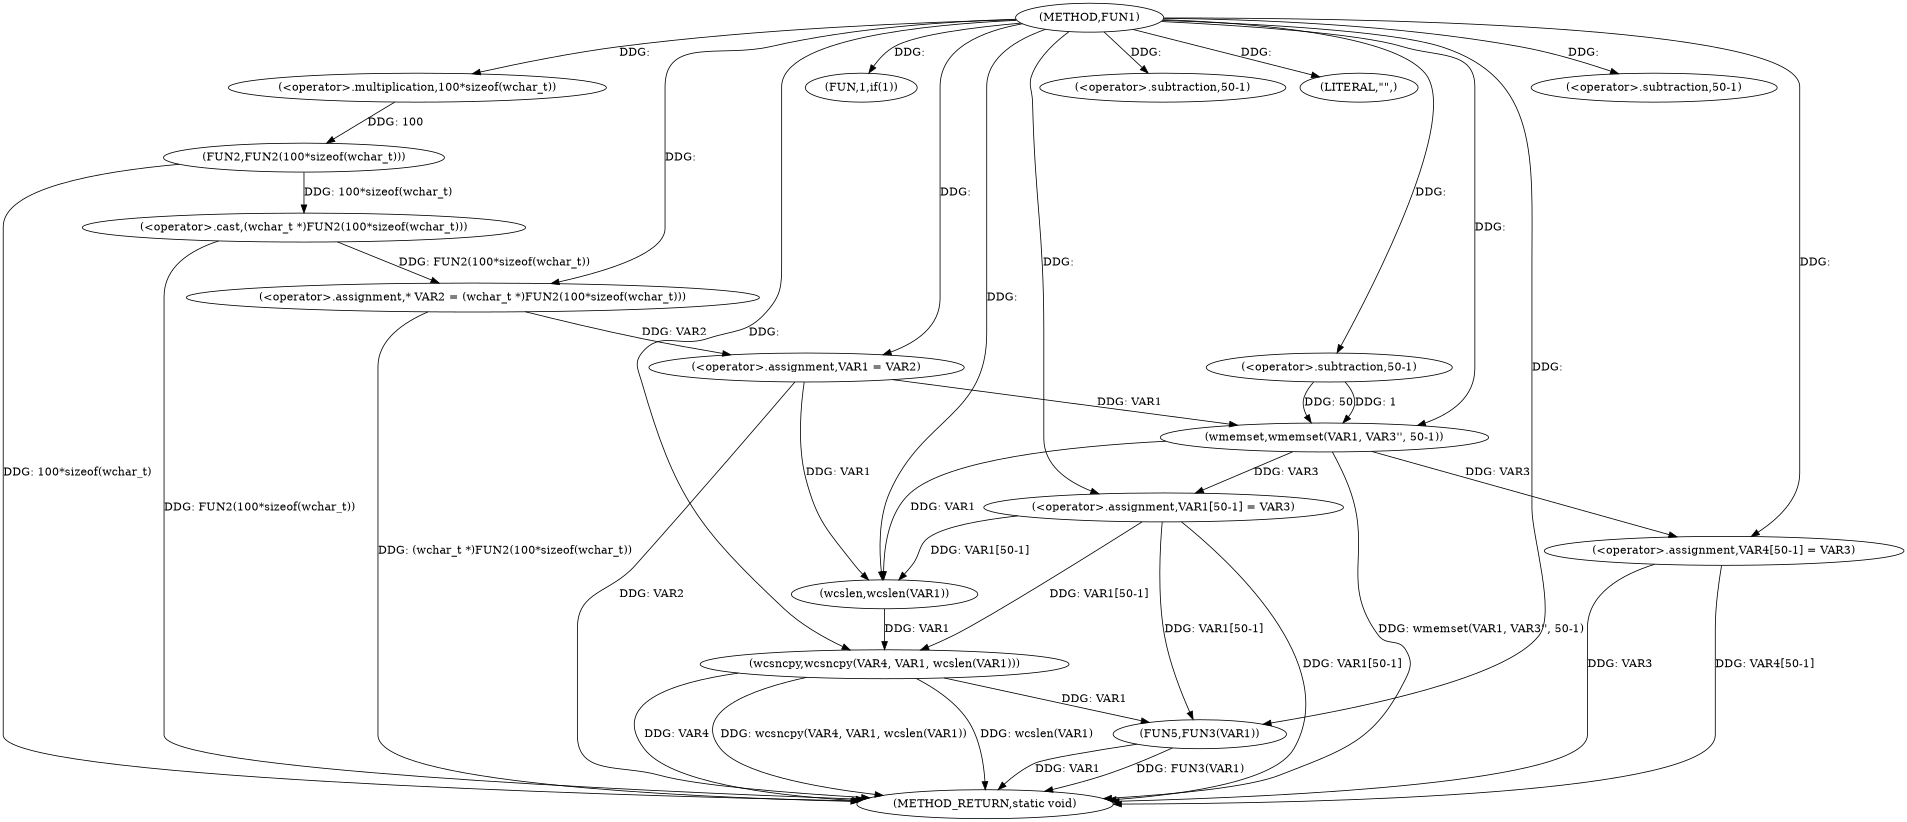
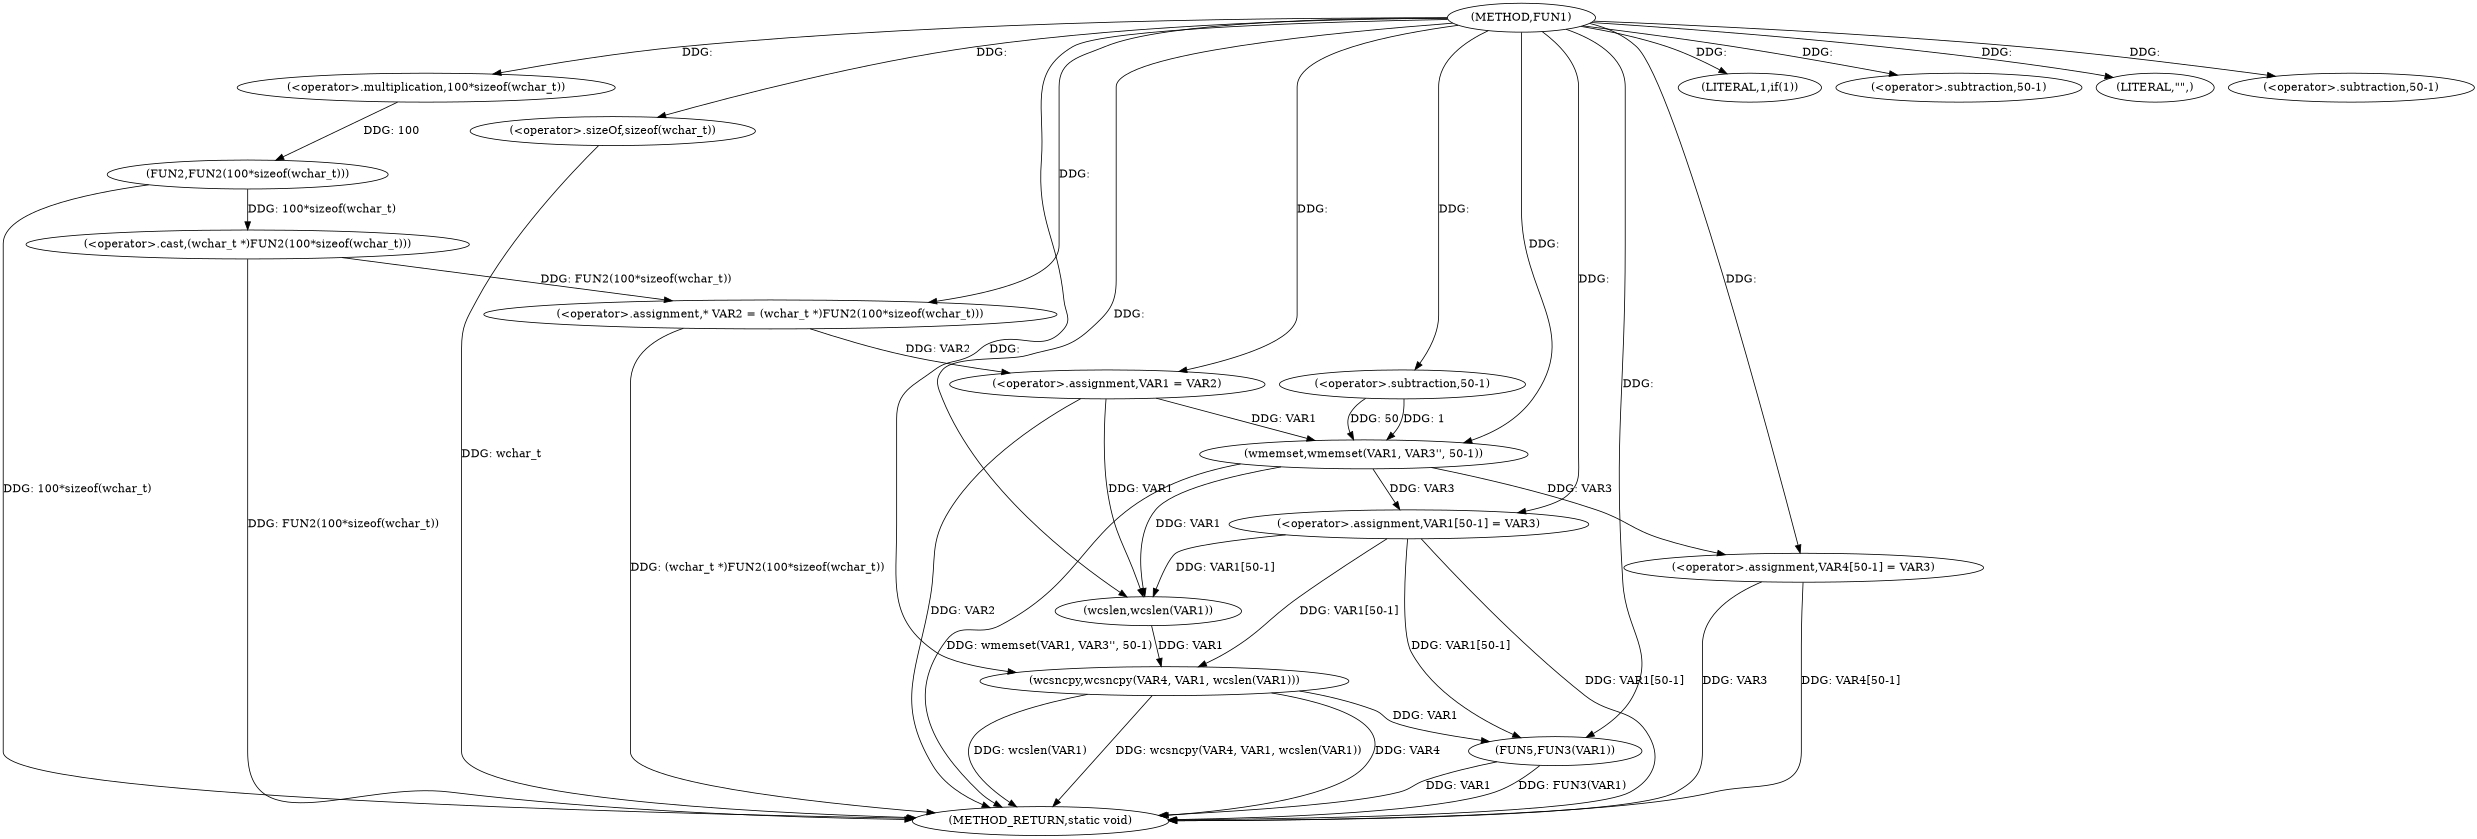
  digraph {
    n1 [label="(METHOD,FUN1)"]
    n2 [label="(<operator>.assignment,* VAR2 = (wchar_t *)FUN2(100*sizeof(wchar_t)))"]
    n3 [label="(<operator>.multiplication,100*sizeof(wchar_t))"]
+   n4 [label="(<operator>.sizeOf,sizeof(wchar_t))"]
    n5 [label="(<operator>.assignment,VAR1 = VAR2)"]
-   n6 [label="(FUN,1,if(1))"]
+   n6 [label="(LITERAL,1,if(1))"]
    n7 [label="(wmemset,wmemset(VAR1, VAR3'', 50-1))"]
    n8 [label="(<operator>.subtraction,50-1)"]
    n9 [label="(<operator>.assignment,VAR1[50-1] = VAR3)"]
    n10 [label="(<operator>.subtraction,50-1)"]
    n11 [label="(LITERAL,\"\",)"]
    n12 [label="(wcsncpy,wcsncpy(VAR4, VAR1, wcslen(VAR1)))"]
    n13 [label="(wcslen,wcslen(VAR1))"]
    n14 [label="(<operator>.assignment,VAR4[50-1] = VAR3)"]
    n15 [label="(<operator>.subtraction,50-1)"]
    n16 [label="(FUN5,FUN3(VAR1))"]
    n17 [label="(METHOD_RETURN,static void)"]
    n18 [label="(FUN2,FUN2(100*sizeof(wchar_t)))"]
    n19 [label="(<operator>.cast,(wchar_t *)FUN2(100*sizeof(wchar_t)))"]
    n1 -> n2 [label="DDG: "]
    n1 -> n3 [label="DDG: "]
+   n1 -> n4 [label="DDG: "]
    n1 -> n5 [label="DDG: "]
    n1 -> n6 [label="DDG: "]
    n1 -> n7 [label="DDG: "]
    n1 -> n8 [label="DDG: "]
    n1 -> n9 [label="DDG: "]
    n1 -> n10 [label="DDG: "]
    n1 -> n11 [label="DDG: "]
    n1 -> n12 [label="DDG: "]
    n1 -> n13 [label="DDG: "]
    n1 -> n14 [label="DDG: "]
    n1 -> n15 [label="DDG: "]
    n1 -> n16 [label="DDG: "]
    n2 -> n5 [label="DDG: VAR2"]
    n2 -> n17 [label="DDG: (wchar_t *)FUN2(100*sizeof(wchar_t))"]
    n3 -> n18 [label="DDG: 100"]
+   n4 -> n17 [label="DDG: wchar_t"]
    n5 -> n7 [label="DDG: VAR1"]
    n5 -> n13 [label="DDG: VAR1"]
    n5 -> n17 [label="DDG: VAR2"]
    n7 -> n9 [label="DDG: VAR3"]
    n7 -> n13 [label="DDG: VAR1"]
    n7 -> n14 [label="DDG: VAR3"]
    n7 -> n17 [label="DDG: wmemset(VAR1, VAR3'', 50-1)"]
    n8 -> n7 [label="DDG: 50"]
    n8 -> n7 [label="DDG: 1"]
    n9 -> n12 [label="DDG: VAR1[50-1]"]
    n9 -> n13 [label="DDG: VAR1[50-1]"]
    n9 -> n16 [label="DDG: VAR1[50-1]"]
    n9 -> n17 [label="DDG: VAR1[50-1]"]
    n12 -> n16 [label="DDG: VAR1"]
    n12 -> n17 [label="DDG: wcsncpy(VAR4, VAR1, wcslen(VAR1))"]
    n12 -> n17 [label="DDG: VAR4"]
    n12 -> n17 [label="DDG: wcslen(VAR1)"]
    n13 -> n12 [label="DDG: VAR1"]
    n14 -> n17 [label="DDG: VAR4[50-1]"]
    n14 -> n17 [label="DDG: VAR3"]
    n16 -> n17 [label="DDG: FUN3(VAR1)"]
    n16 -> n17 [label="DDG: VAR1"]
    n18 -> n17 [label="DDG: 100*sizeof(wchar_t)"]
    n18 -> n19 [label="DDG: 100*sizeof(wchar_t)"]
    n19 -> n2 [label="DDG: FUN2(100*sizeof(wchar_t))"]
    n19 -> n17 [label="DDG: FUN2(100*sizeof(wchar_t))"]
  }
